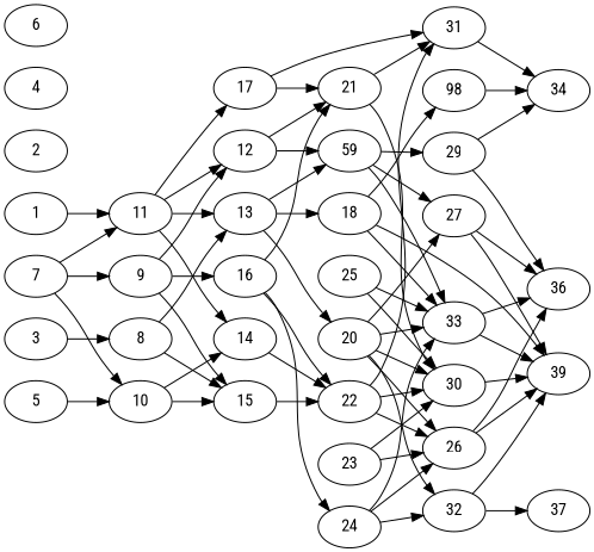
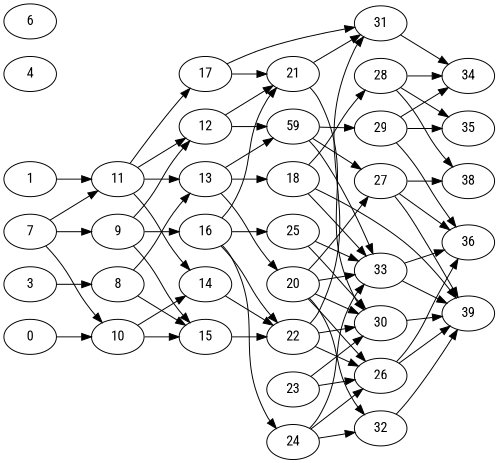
  digraph {
    fontname="Roboto Condensed"
    rankdir=LR
    node [alpha=0.05 fontname="Roboto Condensed"]
    edge [fontname="Roboto Condensed"]
    1 [alpha=0.02 expect_size=26198016]
    11 [alpha=0.09 expect_size=16031744]
    13 [alpha=0.07 expect_size=36292608]
    12 [alpha=0.14 expect_size=20665344]
    14 [alpha=0.09 expect_size=33297408]
    17 [alpha=0.20 expect_size=17837056]
    n7 [alpha=0.09 expect_size=20301824 label=59]
    18 [alpha=0.12 expect_size=18247680]
    20 [alpha=0.06 expect_size=48909312]
    21 [alpha=0.11 expect_size=13850624]
    22 [alpha=0.04 expect_size=35536896]
    31 [alpha=0.06 expect_size=43022336]
-   2 [alpha=0.07 expect_size=20771840]
    3 [alpha=0.19 expect_size=10855424]
    8 [alpha=0.01 expect_size=6584320]
    15 [alpha=0.16 expect_size=42624000]
    4 [alpha=0.04 expect_size=24008704]
-   5 [expect_size=40486912]
+   5 [expect_size=40486912 label=0]
    10 [expect_size=40844288]
    6 [expect_size=16232448]
    7 [alpha=0.00 expect_size=38901760]
    9 [alpha=0.12 expect_size=41263104]
    16 [alpha=0.11 expect_size=7067648]
    25 [alpha=0.18 expect_size=11089920]
    24 [alpha=0.01 expect_size=37423104]
    33 [alpha=0.16 expect_size=31291392]
    27 [alpha=0.17 expect_size=27998208]
    29 [alpha=0.07 expect_size=8741888]
-   28 [alpha=0.14 expect_size=27853824 label=98]
+   28 [alpha=0.14 expect_size=27853824]
    39 [alpha=0.13 expect_size=7288832]
    30 [alpha=0.14 expect_size=29636608]
    26 [alpha=0.01 expect_size=49996800]
    32 [alpha=0.04 expect_size=22669312]
    23 [alpha=0.18 expect_size=21094400]
    36 [alpha=0.19 expect_size=25936896]
+   38 [alpha=0.16 expect_size=20917248]
    34 [alpha=0.20 expect_size=27317248]
-   37 [expect_size=27580416]
+   35 [alpha=0.19 expect_size=29512704]
    1 -> 11
    11 -> 13
    11 -> 12
    11 -> 14
    11 -> 17
    13 -> n7
    13 -> 18
    13 -> 20
    12 -> n7
    12 -> 21
    14 -> 22
    17 -> 21
    17 -> 31
    n7 -> 33
    n7 -> 27
    n7 -> 29
    18 -> 33
    18 -> 28
    18 -> 39
    20 -> 33
    20 -> 27
    20 -> 30
    20 -> 26
    20 -> 32
    21 -> 31
    21 -> 30
    22 -> 31
    22 -> 30
    22 -> 26
    31 -> 34
    3 -> 8
    8 -> 13
    8 -> 15
    15 -> 22
    5 -> 10
    10 -> 14
    10 -> 15
    7 -> 11
    7 -> 10
    7 -> 9
    9 -> 12
    9 -> 15
    9 -> 16
    16 -> 21
    16 -> 22
+   16 -> 25
    16 -> 24
    25 -> 33
    25 -> 30
    24 -> 33
    24 -> 26
    24 -> 32
    33 -> 39
    33 -> 36
    27 -> 39
    27 -> 36
+   27 -> 38
    29 -> 36
    29 -> 34
+   29 -> 35
+   28 -> 38
    28 -> 34
+   28 -> 35
    30 -> 39
    26 -> 39
    26 -> 36
    32 -> 39
-   32 -> 37
    23 -> 30
    23 -> 26
  }
